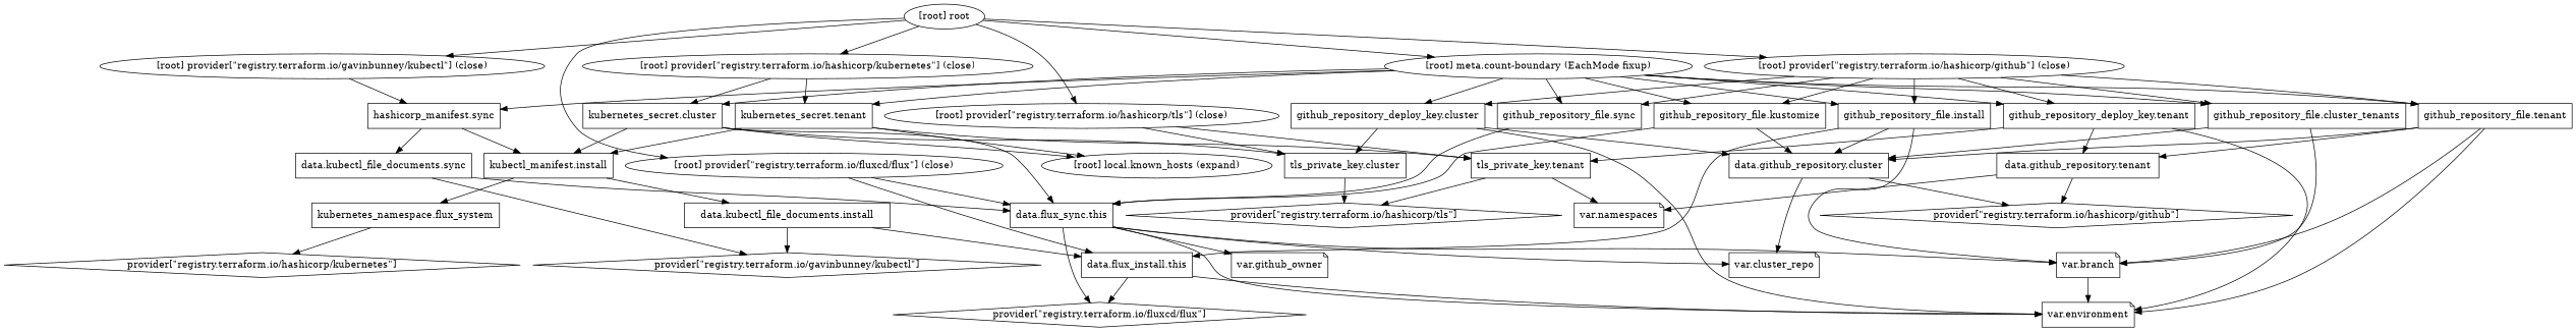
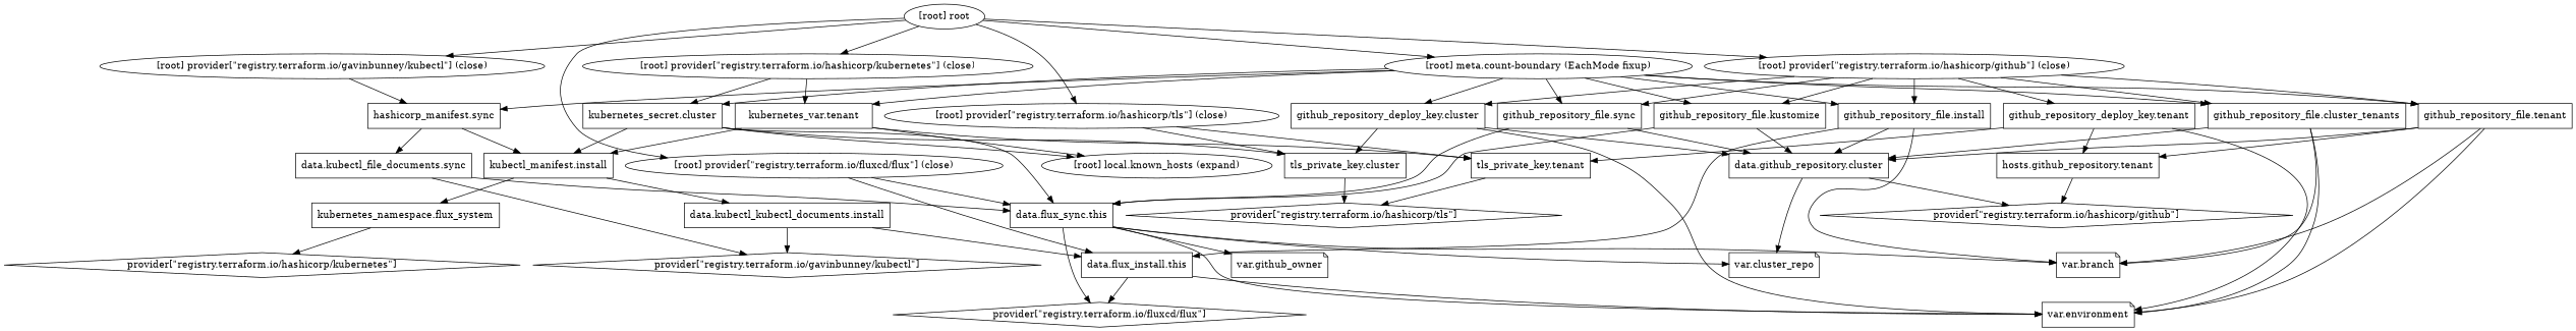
  digraph {
    compound=true
    newrank=true
    node [shape=box]
    n1 [label="data.flux_install.this"]
    n2 [label="provider[\"registry.terraform.io/fluxcd/flux\"]" shape=diamond]
    n3 [label="var.environment" shape=note]
    n4 [label="data.flux_sync.this"]
    n5 [label="var.branch" shape=note]
    n6 [label="var.cluster_repo" shape=note]
    n7 [label="var.github_owner" shape=note]
    n8 [label="data.github_repository.cluster"]
    n9 [label="provider[\"registry.terraform.io/hashicorp/github\"]" shape=diamond]
-   n10 [label="data.github_repository.tenant"]
-   n11 [label="var.namespaces" shape=note]
-   n12 [label="data.kubectl_file_documents.install"]
+   n10 [label="hosts.github_repository.tenant"]
+   n12 [label="data.kubectl_kubectl_documents.install"]
    n13 [label="provider[\"registry.terraform.io/gavinbunney/kubectl\"]" shape=diamond]
    n14 [label="data.kubectl_file_documents.sync"]
    n15 [label="github_repository_deploy_key.cluster"]
    n16 [label="tls_private_key.cluster"]
    n17 [label="github_repository_deploy_key.tenant"]
    n18 [label="tls_private_key.tenant"]
    n19 [label="github_repository_file.cluster_tenants"]
    n20 [label="github_repository_file.install"]
    n21 [label="github_repository_file.kustomize"]
    n22 [label="github_repository_file.sync"]
    n23 [label="github_repository_file.tenant"]
    n24 [label="kubectl_manifest.install"]
    n25 [label="kubernetes_namespace.flux_system"]
    n26 [label="hashicorp_manifest.sync"]
    n27 [label="provider[\"registry.terraform.io/hashicorp/kubernetes\"]" shape=diamond]
    n28 [label="kubernetes_secret.cluster"]
    "[root] local.known_hosts (expand)" [shape=""]
-   n30 [label="kubernetes_secret.tenant"]
+   n30 [label="kubernetes_var.tenant"]
    n31 [label="provider[\"registry.terraform.io/hashicorp/tls\"]" shape=diamond]
    "[root] meta.count-boundary (EachMode fixup)" [shape=""]
    "[root] provider[\"registry.terraform.io/fluxcd/flux\"] (close)" [shape=""]
    "[root] provider[\"registry.terraform.io/gavinbunney/kubectl\"] (close)" [shape=""]
    "[root] provider[\"registry.terraform.io/hashicorp/github\"] (close)" [shape=""]
    "[root] provider[\"registry.terraform.io/hashicorp/kubernetes\"] (close)" [shape=""]
    "[root] provider[\"registry.terraform.io/hashicorp/tls\"] (close)" [shape=""]
    "[root] root" [shape=""]
    subgraph sub_1 {
      n1
      n2
      n3
      n4
      n5
      n6
      n7
      n8
      n9
      n10
-     n11
      n12
      n13
      n14
      n15
      n16
      n17
      n18
      n19
      n20
      n21
      n22
      n23
      n24
      n25
      n26
      n27
      n28
      "[root] local.known_hosts (expand)"
      n30
      n31
      "[root] meta.count-boundary (EachMode fixup)"
      "[root] provider[\"registry.terraform.io/fluxcd/flux\"] (close)"
      "[root] provider[\"registry.terraform.io/gavinbunney/kubectl\"] (close)"
      "[root] provider[\"registry.terraform.io/hashicorp/github\"] (close)"
      "[root] provider[\"registry.terraform.io/hashicorp/kubernetes\"] (close)"
      "[root] provider[\"registry.terraform.io/hashicorp/tls\"] (close)"
      "[root] root"
    }
    n1 -> n2
    n1 -> n3
    n4 -> n2
    n4 -> n3
    n4 -> n5
    n4 -> n6
    n4 -> n7
    n8 -> n6
    n8 -> n9
    n10 -> n9
-   n10 -> n11
    n12 -> n1
    n12 -> n13
    n14 -> n4
    n14 -> n13
    n15 -> n3
    n15 -> n8
    n15 -> n16
    n16 -> n31
    n17 -> n3
    n17 -> n10
    n17 -> n18
-   n18 -> n11
    n18 -> n31
-   n5 -> n3
+   n19 -> n3
    n19 -> n5
    n19 -> n8
    n20 -> n1
    n20 -> n5
    n20 -> n8
    n21 -> n4
    n21 -> n8
    n22 -> n4
+   n22 -> n8
    n23 -> n3
    n23 -> n5
    n23 -> n8
    n23 -> n10
    n24 -> n12
    n24 -> n25
    n25 -> n27
    n26 -> n14
    n26 -> n24
    n28 -> n4
    n28 -> n16
    n28 -> n24
    n28 -> "[root] local.known_hosts (expand)"
    n30 -> n18
    n30 -> n24
    n30 -> "[root] local.known_hosts (expand)"
    "[root] meta.count-boundary (EachMode fixup)" -> n15
-   "[root] meta.count-boundary (EachMode fixup)" -> n17
    "[root] meta.count-boundary (EachMode fixup)" -> n19
    "[root] meta.count-boundary (EachMode fixup)" -> n20
    "[root] meta.count-boundary (EachMode fixup)" -> n21
    "[root] meta.count-boundary (EachMode fixup)" -> n22
    "[root] meta.count-boundary (EachMode fixup)" -> n23
    "[root] meta.count-boundary (EachMode fixup)" -> n26
    "[root] meta.count-boundary (EachMode fixup)" -> n28
    "[root] meta.count-boundary (EachMode fixup)" -> n30
    "[root] provider[\"registry.terraform.io/fluxcd/flux\"] (close)" -> n1
    "[root] provider[\"registry.terraform.io/fluxcd/flux\"] (close)" -> n4
    "[root] provider[\"registry.terraform.io/gavinbunney/kubectl\"] (close)" -> n26
    "[root] provider[\"registry.terraform.io/hashicorp/github\"] (close)" -> n15
    "[root] provider[\"registry.terraform.io/hashicorp/github\"] (close)" -> n17
    "[root] provider[\"registry.terraform.io/hashicorp/github\"] (close)" -> n19
    "[root] provider[\"registry.terraform.io/hashicorp/github\"] (close)" -> n20
    "[root] provider[\"registry.terraform.io/hashicorp/github\"] (close)" -> n21
    "[root] provider[\"registry.terraform.io/hashicorp/github\"] (close)" -> n22
    "[root] provider[\"registry.terraform.io/hashicorp/github\"] (close)" -> n23
    "[root] provider[\"registry.terraform.io/hashicorp/kubernetes\"] (close)" -> n28
    "[root] provider[\"registry.terraform.io/hashicorp/kubernetes\"] (close)" -> n30
    "[root] provider[\"registry.terraform.io/hashicorp/tls\"] (close)" -> n16
    "[root] provider[\"registry.terraform.io/hashicorp/tls\"] (close)" -> n18
    "[root] root" -> "[root] meta.count-boundary (EachMode fixup)"
    "[root] root" -> "[root] provider[\"registry.terraform.io/fluxcd/flux\"] (close)"
    "[root] root" -> "[root] provider[\"registry.terraform.io/gavinbunney/kubectl\"] (close)"
    "[root] root" -> "[root] provider[\"registry.terraform.io/hashicorp/github\"] (close)"
    "[root] root" -> "[root] provider[\"registry.terraform.io/hashicorp/kubernetes\"] (close)"
    "[root] root" -> "[root] provider[\"registry.terraform.io/hashicorp/tls\"] (close)"
  }
